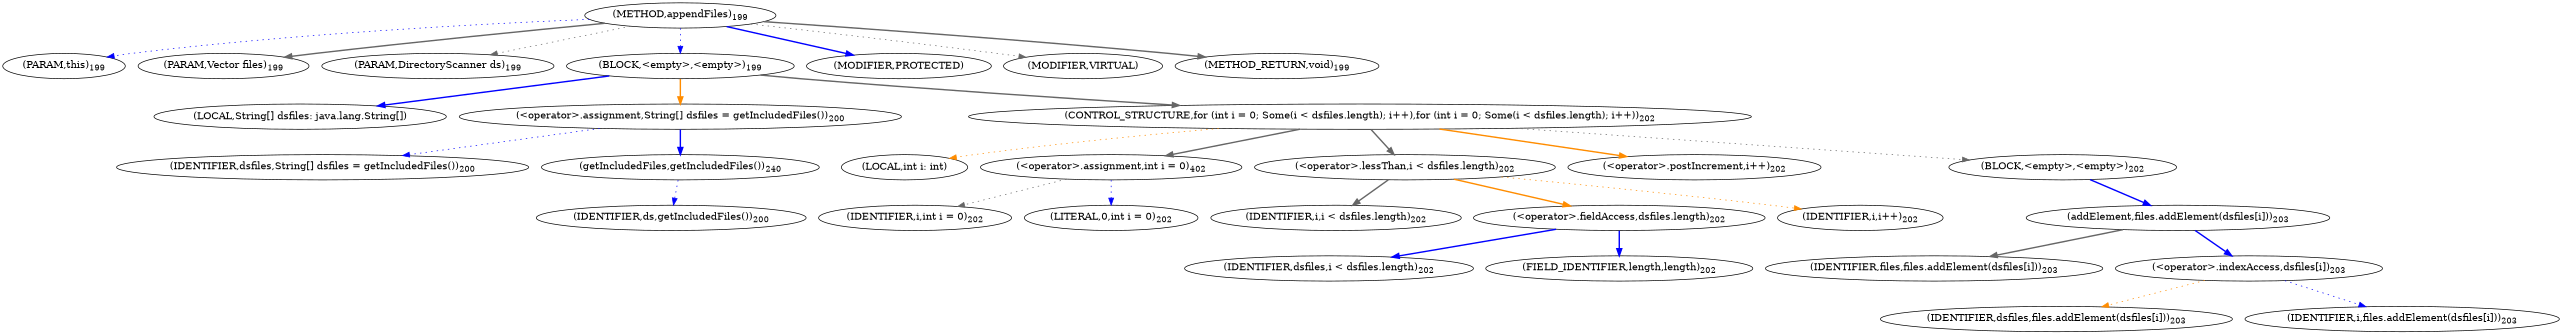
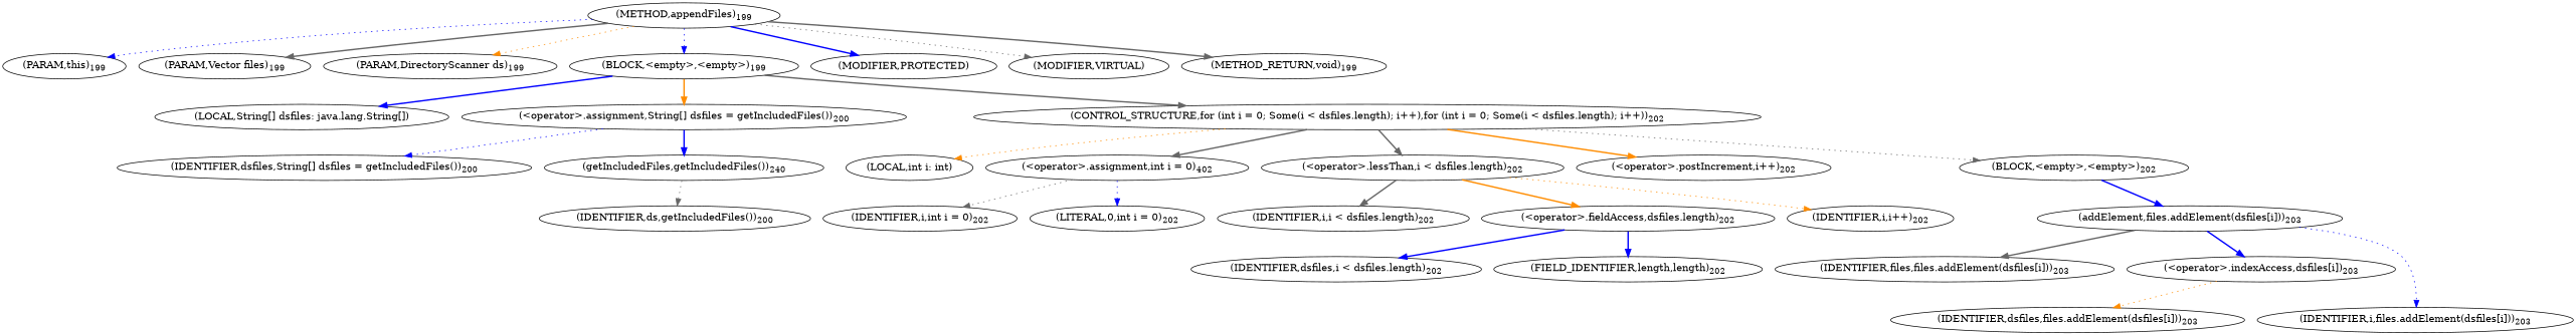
  digraph {
    edge [color=blue style=bold]
    n1 [label=<(METHOD,appendFiles)<SUB>199</SUB>>]
    n2 [label=<(PARAM,this)<SUB>199</SUB>>]
    n3 [label=<(PARAM,Vector files)<SUB>199</SUB>>]
    n4 [label=<(PARAM,DirectoryScanner ds)<SUB>199</SUB>>]
    n5 [label=<(BLOCK,&lt;empty&gt;,&lt;empty&gt;)<SUB>199</SUB>>]
    n6 [label=<(MODIFIER,PROTECTED)>]
    n7 [label=<(MODIFIER,VIRTUAL)>]
    n8 [label=<(METHOD_RETURN,void)<SUB>199</SUB>>]
    n9 [label=<(LOCAL,String[] dsfiles: java.lang.String[])>]
    n10 [label=<(&lt;operator&gt;.assignment,String[] dsfiles = getIncludedFiles())<SUB>200</SUB>>]
    n11 [label=<(CONTROL_STRUCTURE,for (int i = 0; Some(i &lt; dsfiles.length); i++),for (int i = 0; Some(i &lt; dsfiles.length); i++))<SUB>202</SUB>>]
    n12 [label=<(IDENTIFIER,dsfiles,String[] dsfiles = getIncludedFiles())<SUB>200</SUB>>]
    n13 [label=<(getIncludedFiles,getIncludedFiles())<SUB>240</SUB>>]
    n14 [label=<(LOCAL,int i: int)>]
    n15 [label=<(&lt;operator&gt;.assignment,int i = 0)<SUB>402</SUB>>]
    n16 [label=<(&lt;operator&gt;.lessThan,i &lt; dsfiles.length)<SUB>202</SUB>>]
    n17 [label=<(&lt;operator&gt;.postIncrement,i++)<SUB>202</SUB>>]
    n18 [label=<(BLOCK,&lt;empty&gt;,&lt;empty&gt;)<SUB>202</SUB>>]
    n19 [label=<(IDENTIFIER,ds,getIncludedFiles())<SUB>200</SUB>>]
    n20 [label=<(IDENTIFIER,i,int i = 0)<SUB>202</SUB>>]
    n21 [label=<(LITERAL,0,int i = 0)<SUB>202</SUB>>]
    n22 [label=<(IDENTIFIER,i,i &lt; dsfiles.length)<SUB>202</SUB>>]
    n23 [label=<(&lt;operator&gt;.fieldAccess,dsfiles.length)<SUB>202</SUB>>]
    n24 [label=<(IDENTIFIER,i,i++)<SUB>202</SUB>>]
    n25 [label=<(addElement,files.addElement(dsfiles[i]))<SUB>203</SUB>>]
    n26 [label=<(IDENTIFIER,dsfiles,i &lt; dsfiles.length)<SUB>202</SUB>>]
    n27 [label=<(FIELD_IDENTIFIER,length,length)<SUB>202</SUB>>]
    n28 [label=<(IDENTIFIER,files,files.addElement(dsfiles[i]))<SUB>203</SUB>>]
    n29 [label=<(&lt;operator&gt;.indexAccess,dsfiles[i])<SUB>203</SUB>>]
    n30 [label=<(IDENTIFIER,dsfiles,files.addElement(dsfiles[i]))<SUB>203</SUB>>]
    n31 [label=<(IDENTIFIER,i,files.addElement(dsfiles[i]))<SUB>203</SUB>>]
    n1 -> n2 [style=dotted]
    n1 -> n3 [color=gray40]
-   n1 -> n4 [color=gray40 style=dotted]
+   n1 -> n4 [color=darkorange style=dotted]
    n1 -> n5 [style=dotted]
    n1 -> n6
    n1 -> n7 [color=gray40 style=dotted]
    n1 -> n8 [color=gray40]
    n5 -> n9
    n5 -> n10 [color=darkorange]
    n5 -> n11 [color=gray40]
    n10 -> n12 [style=dotted]
    n10 -> n13
    n11 -> n14 [color=darkorange style=dotted]
    n11 -> n15 [color=gray40]
    n11 -> n16 [color=gray40]
    n11 -> n17 [color=darkorange]
    n11 -> n18 [color=gray40 style=dotted]
-   n13 -> n19 [style=dotted]
+   n13 -> n19 [color=gray40 style=dotted]
    n15 -> n20 [color=gray40 style=dotted]
    n15 -> n21 [style=dotted]
    n16 -> n22 [color=gray40]
    n16 -> n23 [color=darkorange]
    n16 -> n24 [color=darkorange style=dotted]
    n18 -> n25
    n23 -> n26
    n23 -> n27
    n25 -> n28 [color=gray40]
    n25 -> n29
    n29 -> n30 [color=darkorange style=dotted]
-   n29 -> n31 [style=dotted]
+   n25 -> n31 [style=dotted]
  }
